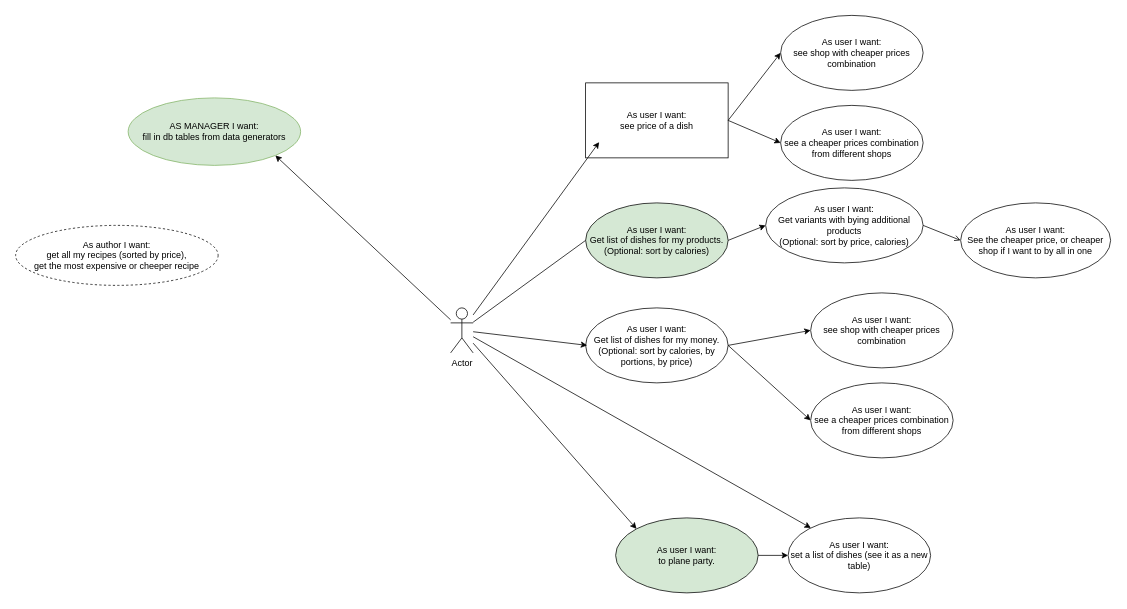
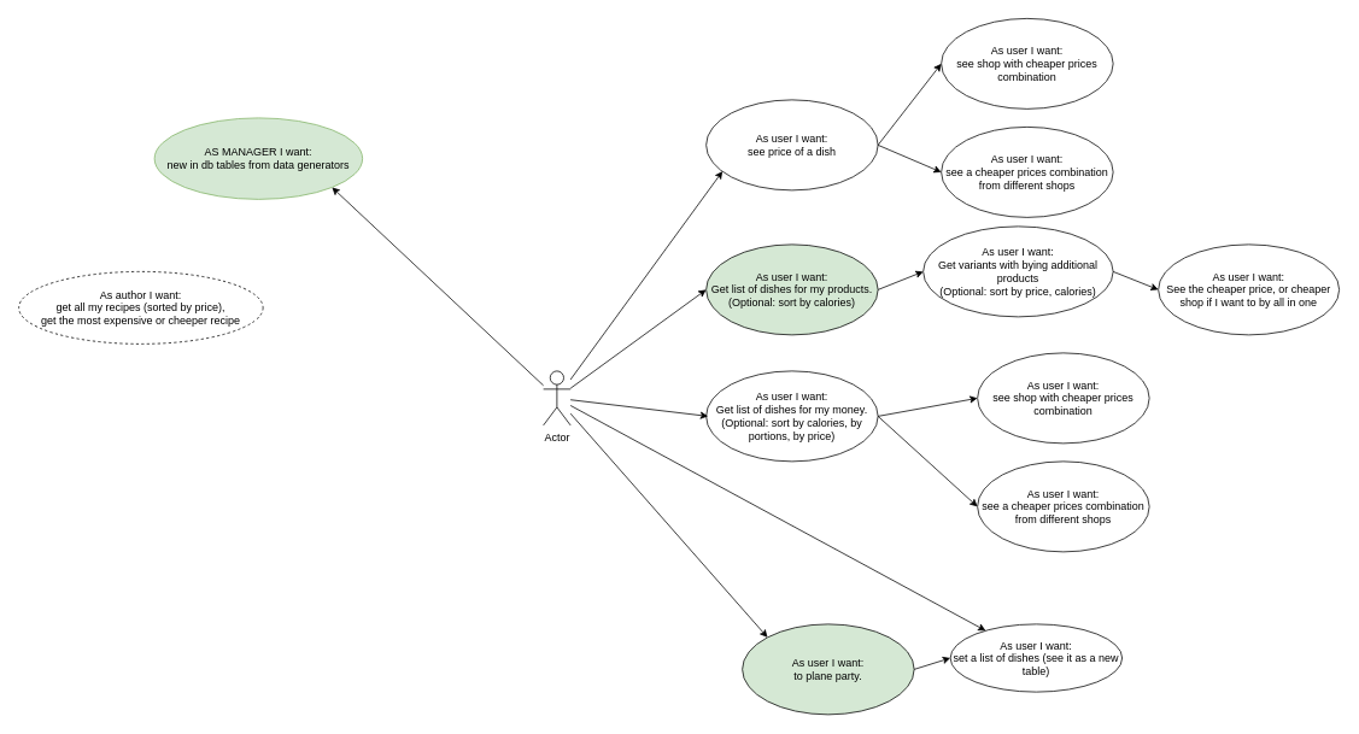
  <mxCell id="0" />
  <mxCell id="1" parent="0" />
  <mxCell id="2" value="Actor" style="shape=umlActor;verticalLabelPosition=bottom;verticalAlign=top;html=1;outlineConnect=0;" parent="1" vertex="1"><mxGeometry x="600" y="410" width="30" height="60" as="geometry" /></mxCell>
  <mxCell id="3" value="As user I want:&lt;br&gt;to plane party." style="ellipse;whiteSpace=wrap;html=1;fillColor=#d5e8d4;" parent="1" vertex="1"><mxGeometry x="820" y="690" width="190" height="100" as="geometry" /></mxCell>
  <mxCell id="4" value="As user I want:&lt;br&gt;Get list of dishes for my products.&lt;br&gt;(Optional: sort by calories)" style="ellipse;whiteSpace=wrap;html=1;fillColor=#d5e8d4;" parent="1" vertex="1"><mxGeometry x="780" y="270" width="190" height="100" as="geometry" /></mxCell>
- <mxCell id="5" value="" style="endArrow=none;html=1;rounded=0;shadow=0;strokeColor=default;entryX=0;entryY=0.5;entryDx=0;entryDy=0;" parent="1" source="2" target="4" edge="1"><mxGeometry width="50" height="50" relative="1" as="geometry"><mxPoint x="950" y="380" as="sourcePoint" /><mxPoint x="1000" y="330" as="targetPoint" /></mxGeometry></mxCell>
+ <mxCell id="5" value="" style="endArrow=classic;html=1;rounded=0;shadow=0;strokeColor=default;entryX=0;entryY=0.5;entryDx=0;entryDy=0;" parent="1" source="2" target="4" edge="1"><mxGeometry width="50" height="50" relative="1" as="geometry"><mxPoint x="950" y="380" as="sourcePoint" /><mxPoint x="1000" y="330" as="targetPoint" /></mxGeometry></mxCell>
  <mxCell id="6" value="As user I want:&lt;br&gt;Get variants with bying additional products&lt;br&gt;(Optional: sort by price, calories)" style="ellipse;whiteSpace=wrap;html=1;" parent="1" vertex="1"><mxGeometry x="1020" y="250" width="210" height="100" as="geometry" /></mxCell>
  <mxCell id="7" value="" style="endArrow=classic;html=1;rounded=0;shadow=0;strokeColor=default;exitX=1;exitY=0.5;exitDx=0;exitDy=0;entryX=0;entryY=0.5;entryDx=0;entryDy=0;" parent="1" source="4" target="6" edge="1"><mxGeometry width="50" height="50" relative="1" as="geometry"><mxPoint x="980" y="550" as="sourcePoint" /><mxPoint x="1030" y="500" as="targetPoint" /></mxGeometry></mxCell>
  <mxCell id="8" value="As user I want:&lt;br&gt;See the cheaper price, or cheaper shop if I want to by all in one" style="ellipse;whiteSpace=wrap;html=1;" parent="1" vertex="1"><mxGeometry x="1280" y="270" width="200" height="100" as="geometry" /></mxCell>
- <mxCell id="9" value="" style="endArrow=open;html=1;rounded=0;shadow=0;strokeColor=default;exitX=1;exitY=0.5;exitDx=0;exitDy=0;entryX=0;entryY=0.5;entryDx=0;entryDy=0;" parent="1" source="6" target="8" edge="1"><mxGeometry width="50" height="50" relative="1" as="geometry"><mxPoint x="980" y="550" as="sourcePoint" /><mxPoint x="1030" y="500" as="targetPoint" /></mxGeometry></mxCell>
- <mxCell id="10" value="As user I want:&lt;br&gt;see price of a dish" style="whiteSpace=wrap;html=1;rounded=0;" parent="1" vertex="1"><mxGeometry x="780" y="110" width="190" height="100" as="geometry" /></mxCell>
+ <mxCell id="9" value="" style="endArrow=classic;html=1;rounded=0;shadow=0;strokeColor=default;exitX=1;exitY=0.5;exitDx=0;exitDy=0;entryX=0;entryY=0.5;entryDx=0;entryDy=0;" parent="1" source="6" target="8" edge="1"><mxGeometry width="50" height="50" relative="1" as="geometry"><mxPoint x="980" y="550" as="sourcePoint" /><mxPoint x="1030" y="500" as="targetPoint" /></mxGeometry></mxCell>
+ <mxCell id="10" value="As user I want:&lt;br&gt;see price of a dish" style="ellipse;whiteSpace=wrap;html=1;" parent="1" vertex="1"><mxGeometry x="780" y="110" width="190" height="100" as="geometry" /></mxCell>
  <mxCell id="11" value="As user I want:&lt;br&gt;see shop with cheaper prices combination" style="ellipse;whiteSpace=wrap;html=1;" parent="1" vertex="1"><mxGeometry x="1040" y="20" width="190" height="100" as="geometry" /></mxCell>
  <mxCell id="12" value="As user I want:&lt;br&gt;see a cheaper prices combination from different shops" style="ellipse;whiteSpace=wrap;html=1;" parent="1" vertex="1"><mxGeometry x="1040" y="140" width="190" height="100" as="geometry" /></mxCell>
  <mxCell id="13" value="" style="endArrow=classic;html=1;rounded=0;shadow=0;strokeColor=default;entryX=0.095;entryY=0.79;entryDx=0;entryDy=0;entryPerimeter=0;" parent="1" source="2" target="10" edge="1"><mxGeometry width="50" height="50" relative="1" as="geometry"><mxPoint x="1010" y="300" as="sourcePoint" /><mxPoint x="1060" y="250" as="targetPoint" /></mxGeometry></mxCell>
  <mxCell id="14" value="" style="endArrow=classic;html=1;rounded=0;shadow=0;strokeColor=default;exitX=1;exitY=0.5;exitDx=0;exitDy=0;entryX=0;entryY=0.5;entryDx=0;entryDy=0;" parent="1" source="10" target="11" edge="1"><mxGeometry width="50" height="50" relative="1" as="geometry"><mxPoint x="1010" y="300" as="sourcePoint" /><mxPoint x="1060" y="250" as="targetPoint" /></mxGeometry></mxCell>
  <mxCell id="15" value="" style="endArrow=classic;html=1;rounded=0;shadow=0;strokeColor=default;exitX=1;exitY=0.5;exitDx=0;exitDy=0;entryX=0;entryY=0.5;entryDx=0;entryDy=0;" parent="1" source="10" target="12" edge="1"><mxGeometry width="50" height="50" relative="1" as="geometry"><mxPoint x="1010" y="300" as="sourcePoint" /><mxPoint x="1060" y="250" as="targetPoint" /></mxGeometry></mxCell>
  <mxCell id="16" value="As user I want:&lt;br&gt;Get list of dishes for my money.&lt;br&gt;(Optional: sort by calories, by portions, by price)" style="ellipse;whiteSpace=wrap;html=1;" parent="1" vertex="1"><mxGeometry x="780" y="410" width="190" height="100" as="geometry" /></mxCell>
  <mxCell id="17" value="" style="endArrow=classic;html=1;rounded=0;shadow=0;strokeColor=default;entryX=0.011;entryY=0.5;entryDx=0;entryDy=0;entryPerimeter=0;" parent="1" source="2" target="16" edge="1"><mxGeometry width="50" height="50" relative="1" as="geometry"><mxPoint x="1020" y="380" as="sourcePoint" /><mxPoint x="1070" y="330" as="targetPoint" /></mxGeometry></mxCell>
  <mxCell id="18" value="" style="endArrow=classic;html=1;rounded=0;shadow=0;strokeColor=default;entryX=0;entryY=0;entryDx=0;entryDy=0;" parent="1" source="2" target="3" edge="1"><mxGeometry width="50" height="50" relative="1" as="geometry"><mxPoint x="1020" y="390" as="sourcePoint" /><mxPoint x="1070" y="340" as="targetPoint" /></mxGeometry></mxCell>
  <mxCell id="19" value="As user I want:&lt;br&gt;see shop with cheaper prices combination" style="ellipse;whiteSpace=wrap;html=1;" parent="1" vertex="1"><mxGeometry x="1080" y="390" width="190" height="100" as="geometry" /></mxCell>
  <mxCell id="20" value="As user I want:&lt;br&gt;see a cheaper prices combination from different shops" style="ellipse;whiteSpace=wrap;html=1;" parent="1" vertex="1"><mxGeometry x="1080" y="510" width="190" height="100" as="geometry" /></mxCell>
  <mxCell id="21" value="" style="endArrow=classic;html=1;rounded=0;shadow=0;strokeColor=default;entryX=0;entryY=0.5;entryDx=0;entryDy=0;" parent="1" target="19" edge="1"><mxGeometry width="50" height="50" relative="1" as="geometry"><mxPoint x="970" y="460" as="sourcePoint" /><mxPoint x="1100" y="620" as="targetPoint" /></mxGeometry></mxCell>
  <mxCell id="22" value="" style="endArrow=classic;html=1;rounded=0;shadow=0;strokeColor=default;exitX=1;exitY=0.5;exitDx=0;exitDy=0;entryX=0;entryY=0.5;entryDx=0;entryDy=0;" parent="1" source="16" target="20" edge="1"><mxGeometry width="50" height="50" relative="1" as="geometry"><mxPoint x="1010" y="530" as="sourcePoint" /><mxPoint x="1100" y="620" as="targetPoint" /></mxGeometry></mxCell>
- <mxCell id="23" value="As user I want:&lt;br&gt;set a list of dishes (see it as a new table)" style="ellipse;whiteSpace=wrap;html=1;" parent="1" vertex="1"><mxGeometry x="1050" y="690" width="190" height="100" as="geometry" /></mxCell>
+ <mxCell id="23" value="As user I want:&lt;br&gt;set a list of dishes (see it as a new table)" style="ellipse;whiteSpace=wrap;html=1;" parent="1" vertex="1"><mxGeometry x="1050" y="690" width="190" height="75" as="geometry" /></mxCell>
  <mxCell id="24" value="" style="endArrow=classic;html=1;rounded=0;shadow=0;strokeColor=default;exitX=1;exitY=0.5;exitDx=0;exitDy=0;entryX=0;entryY=0.5;entryDx=0;entryDy=0;" parent="1" source="3" target="23" edge="1"><mxGeometry width="50" height="50" relative="1" as="geometry"><mxPoint x="1020" y="570" as="sourcePoint" /><mxPoint x="1070" y="520" as="targetPoint" /></mxGeometry></mxCell>
- <mxCell id="25" value="AS MANAGER I want:&lt;br&gt;fill in db tables from data generators" style="ellipse;whiteSpace=wrap;html=1;fillColor=#d5e8d4;strokeColor=#82b366;" parent="1" vertex="1"><mxGeometry x="170" y="130" width="230" height="90" as="geometry" /></mxCell>
+ <mxCell id="25" value="AS MANAGER I want:&lt;br&gt;new in db tables from data generators" style="ellipse;whiteSpace=wrap;html=1;fillColor=#d5e8d4;strokeColor=#82b366;" parent="1" vertex="1"><mxGeometry x="170" y="130" width="230" height="90" as="geometry" /></mxCell>
  <mxCell id="26" value="" style="endArrow=classic;html=1;rounded=0;entryX=1;entryY=1;entryDx=0;entryDy=0;" parent="1" source="2" target="25" edge="1"><mxGeometry width="50" height="50" relative="1" as="geometry"><mxPoint x="630" y="340" as="sourcePoint" /><mxPoint x="680" y="290" as="targetPoint" /></mxGeometry></mxCell>
  <mxCell id="27" value="As author I want:&lt;br&gt;get all my recipes (sorted by price),&lt;br&gt;get the most expensive or cheeper recipe" style="ellipse;whiteSpace=wrap;html=1;dashed=1;" parent="1" vertex="1"><mxGeometry x="20" y="300" width="270" height="80" as="geometry" /></mxCell>
  <mxCell id="28" value="" style="endArrow=classic;html=1;rounded=0;" parent="1" source="2" target="23" edge="1"><mxGeometry width="50" height="50" relative="1" as="geometry"><mxPoint x="590" y="460" as="sourcePoint" /><mxPoint x="640" y="410" as="targetPoint" /></mxGeometry></mxCell>
